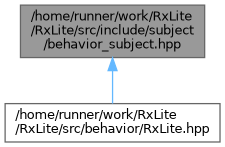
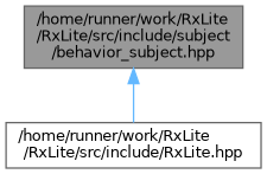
  digraph {
    node [fontname=Helvetica fontsize=10 shape=box style=filled]
    n1 [color=gray40 fillcolor=grey60 fontcolor=black height=0.2 label="/home/runner/work/RxLite\l/RxLite/src/include/subject\l/behavior_subject.hpp" width=0.4]
-   n2 [color=grey40 fillcolor=white height=0.2 label="/home/runner/work/RxLite\l/RxLite/src/behavior/RxLite.hpp" width=0.4]
+   n2 [color=grey40 fillcolor=white height=0.2 label="/home/runner/work/RxLite\l/RxLite/src/include/RxLite.hpp" width=0.4]
    n1 -> n2 [color=steelblue1 dir=back fontname=Helvetica fontsize=10 labelfontname=Helvetica labelfontsize=10 style=solid]
  }
